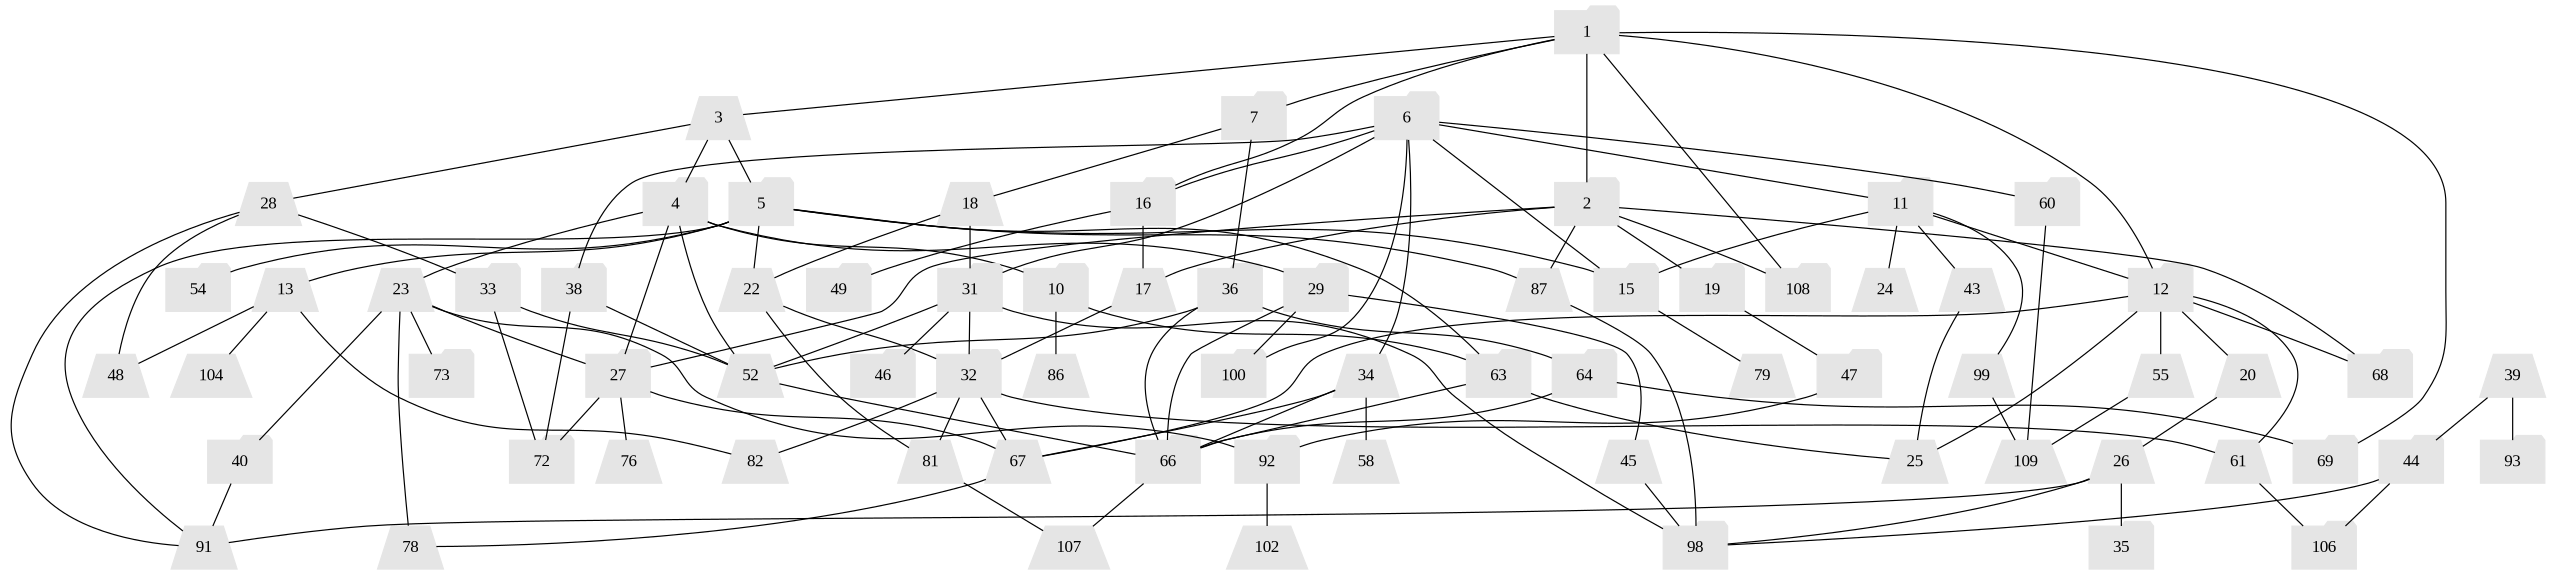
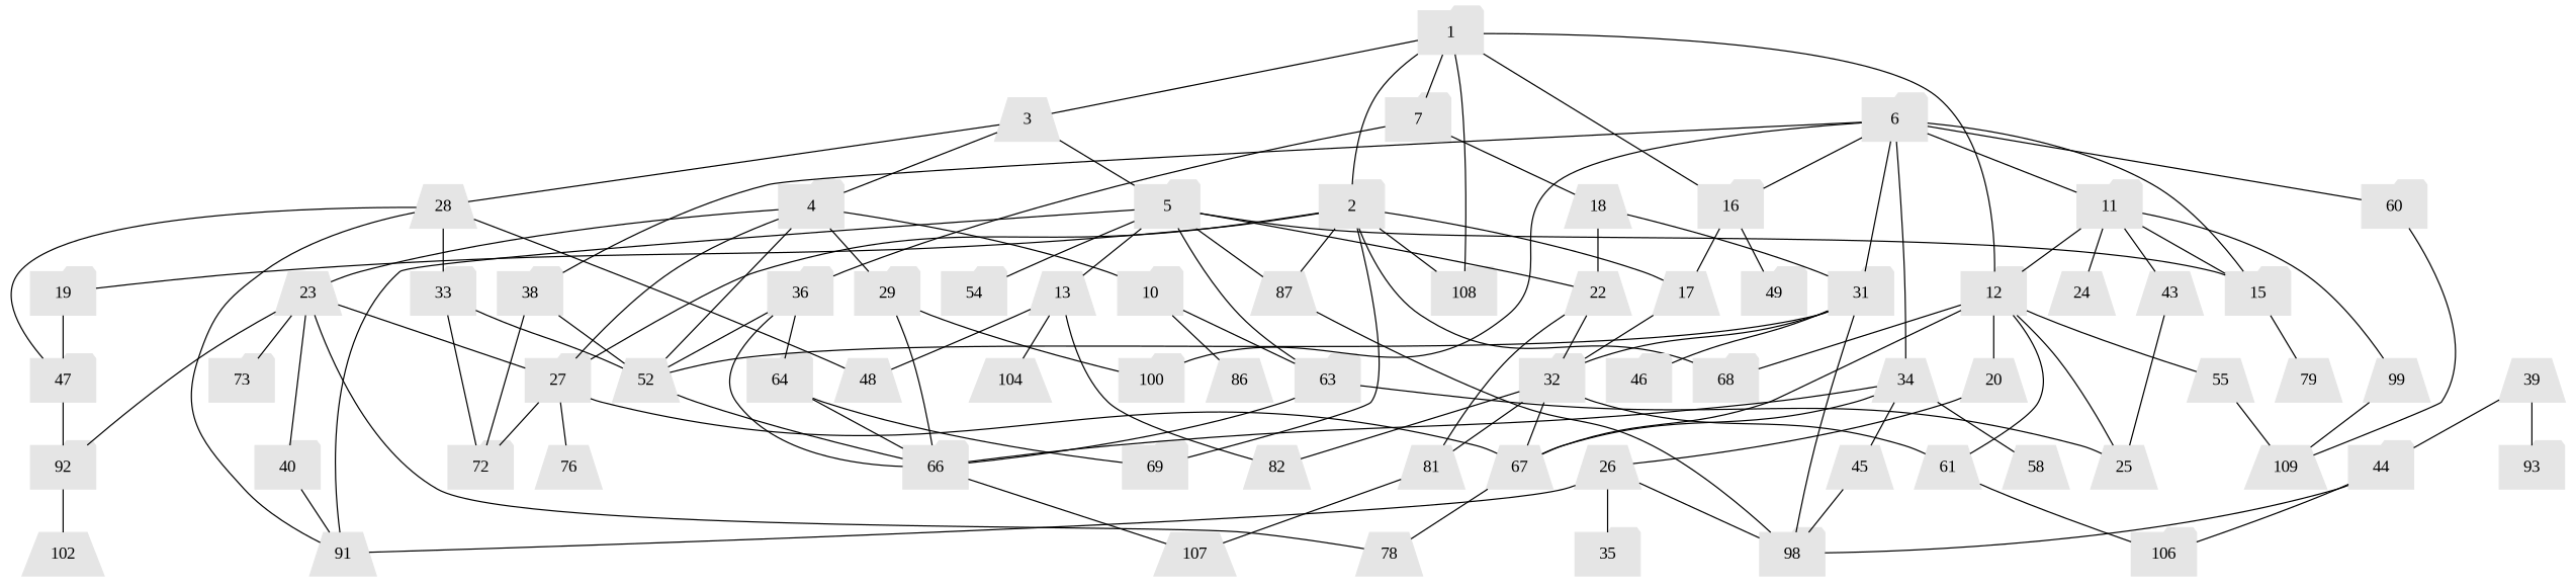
  graph {
    fontname="Liberation Serif"
    node [color=gray90 fontname="Liberation Serif" shape=folder style=filled]
    edge [fontname="Liberation Serif"]
    1 [super="+53"]
    2 [super="+41"]
    3 [shape=trapezium]
    7
    12 [super="+14"]
    16 [super="+80"]
    n7 [label=69]
    108
    17 [shape=trapezium]
    19
    27 [super="+57"]
    68 [super="+74"]
    87 [shape=trapezium]
    4 [super="+8"]
    5 [super="+71"]
    28 [shape=trapezium super="+84"]
    18 [shape=trapezium]
    36
    20 [shape=trapezium super="+25"]
    55 [shape=trapezium]
    61 [shape=trapezium super="+110"]
    n22 [label=25 shape=trapezium]
    67 [shape=trapezium super="+83"]
    49
    32 [super="+111"]
    47 [super="+62"]
    72 [super="+90"]
    76 [shape=trapezium]
    98 [super="+101"]
    10 [super="+30"]
    23 [shape=trapezium super="+56"]
    29 [super="+95"]
    52 [shape=trapezium super="+75"]
    13 [shape=trapezium super="+21"]
    22 [shape=trapezium super="+96"]
    54
    63
    91 [shape=trapezium]
    15 [super="+50"]
    n40 [label=48 shape=trapezium]
    33
    86 [shape=trapezium]
    11 [super="+70"]
    24 [shape=trapezium super="+37"]
    43 [shape=trapezium]
    99 [shape=trapezium]
    40
    73
    78 [shape=trapezium super="+103"]
    92 [super="+97"]
    100
    45 [shape=trapezium]
    66 [super="+69"]
    6 [super="+9"]
    31 [super="+85"]
    34 [shape=trapezium super="+59"]
    38 [super="+48"]
    60
    82 [shape=trapezium super="+94"]
    104 [shape=trapezium]
    81 [shape=trapezium super="+105"]
    79 [shape=trapezium]
    46 [super="+51"]
    58 [shape=trapezium]
    109 [shape=trapezium]
    64 [super="+77"]
    39 [shape=trapezium]
    44
    93
    26 [shape=trapezium]
    106
    35
    107 [shape=trapezium]
    102 [shape=trapezium]
    1 -- 2
    1 -- 3
    1 -- 7
    1 -- 12
    1 -- 16
-   1 -- n7
+   2 -- n7
    1 -- 108
    2 -- 108
    2 -- 17
    2 -- 19
    2 -- 27
    2 -- 68
    2 -- 87
    3 -- 4
    3 -- 5
    3 -- 28
    7 -- 18
    7 -- 36
    12 -- 68
    12 -- 20
    12 -- 55
    12 -- 61
    12 -- n22
    12 -- 67
    16 -- 17
    16 -- 49
    17 -- 32
    19 -- 47
    27 -- 67
    27 -- 72
    27 -- 76
    87 -- 98
    4 -- 27
    4 -- 10
    4 -- 23
    4 -- 29
    4 -- 52
    5 -- 87
    5 -- 13
    5 -- 22
    5 -- 54
    5 -- 63
    5 -- 91
    5 -- 15
+   28 -- 47
    28 -- 91
    28 -- n40
    28 -- 33
    18 -- 22
    18 -- 31
    36 -- 52
    36 -- 66
    36 -- 64
    20 -- 26
    55 -- 109
    61 -- 106
    67 -- 78
    32 -- 61
    32 -- 67
    32 -- 82
    32 -- 81
    47 -- 92
    10 -- 63
    10 -- 86
    23 -- 27
    23 -- 40
    23 -- 73
    23 -- 78
    23 -- 92
    29 -- 100
-   29 -- 45
+   34 -- 45
    29 -- 66
    52 -- 66
    13 -- n40
    13 -- 82
    13 -- 104
    22 -- 32
    22 -- 81
    63 -- n22
    63 -- 66
    15 -- 79
    33 -- 72
    33 -- 52
    11 -- 12
    11 -- 15
    11 -- 24
    11 -- 43
    11 -- 99
    43 -- n22
    99 -- 109
    40 -- 91
    92 -- 102
    45 -- 98
    66 -- 107
    6 -- 16
    6 -- 15
    6 -- 11
    6 -- 100
    6 -- 31
    6 -- 34
    6 -- 38
    6 -- 60
    31 -- 32
    31 -- 98
    31 -- 52
    31 -- 46 [weight=2]
    34 -- 67
    34 -- 66
    34 -- 58
    38 -- 72
    38 -- 52
    60 -- 109
    81 -- 107
    64 -- n7
    64 -- 66
    39 -- 44
    39 -- 93
    44 -- 98
    44 -- 106
    26 -- 98
    26 -- 91
    26 -- 35
  }
